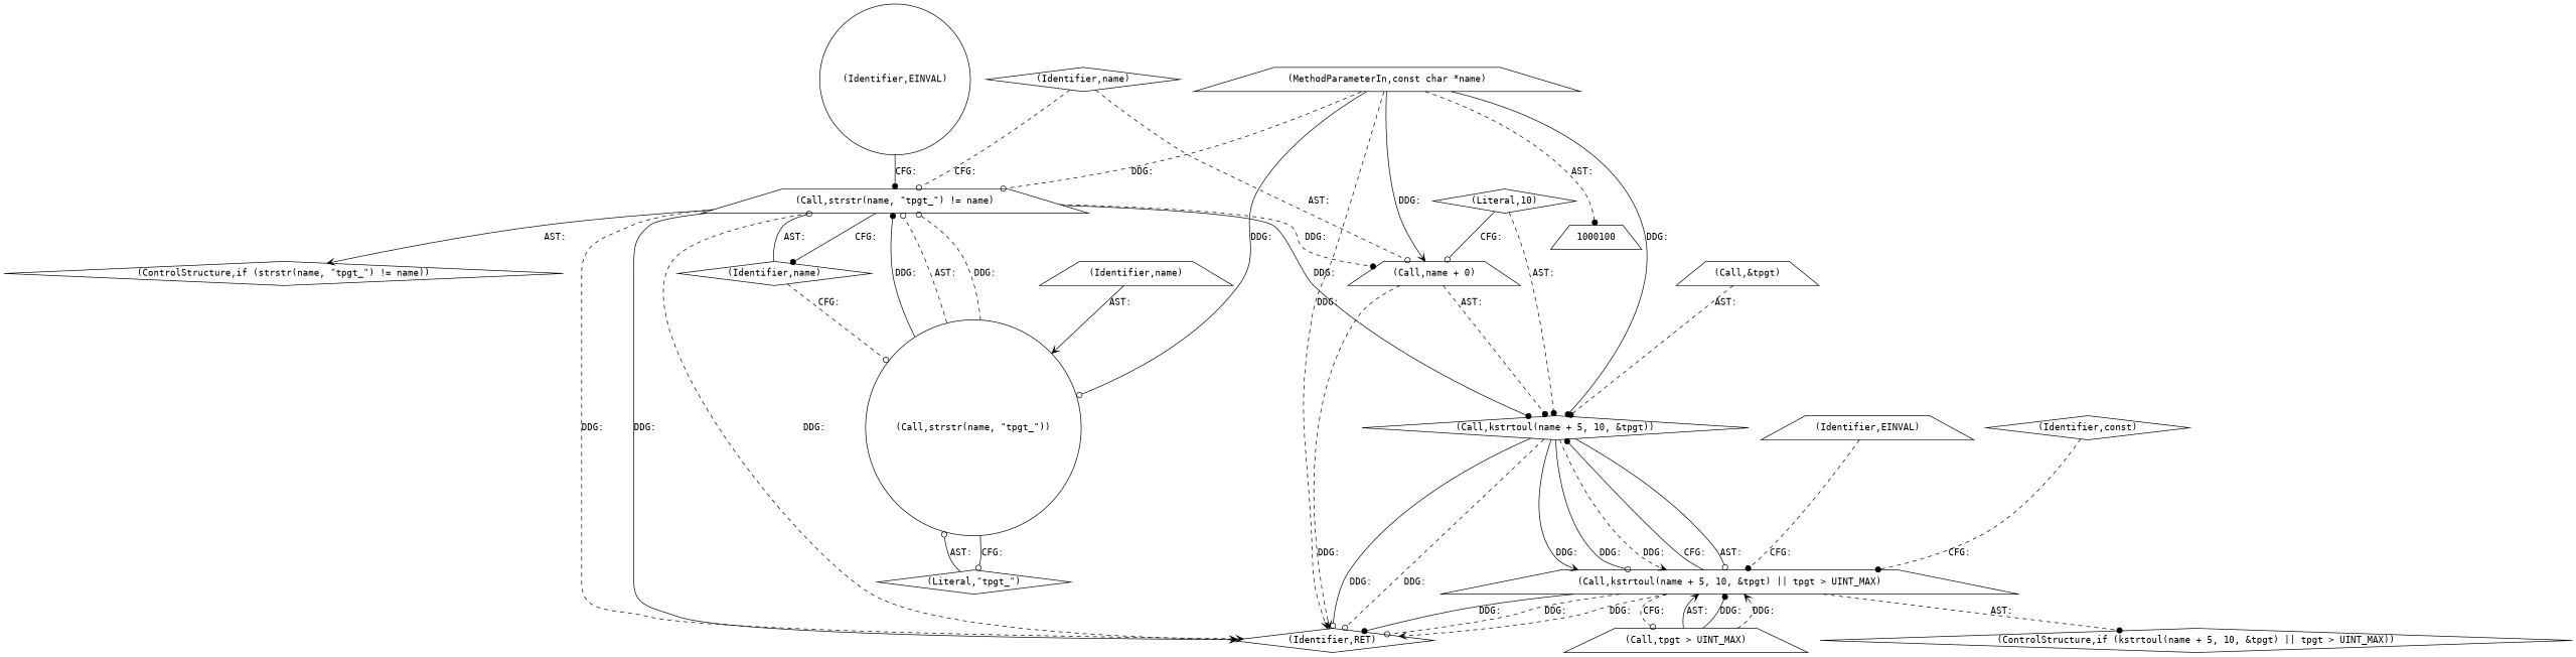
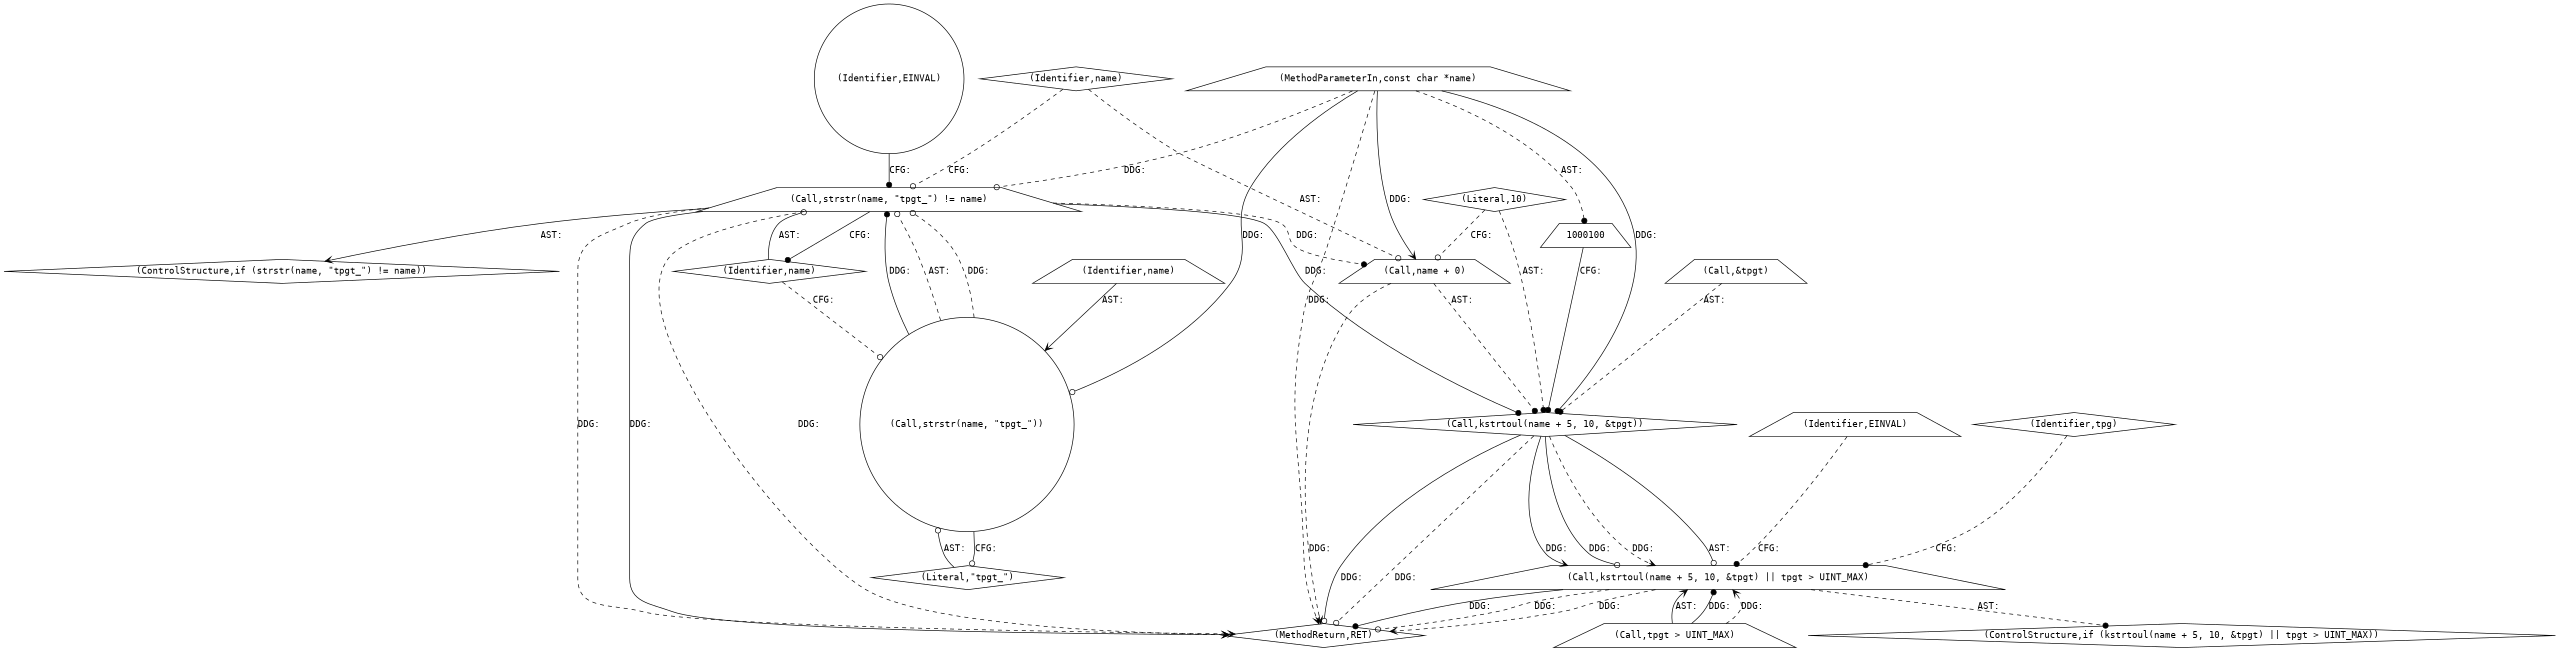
  digraph {
    fontname="DejaVu Sans Mono"
    node [fontname="DejaVu Sans Mono" shape=trapezium]
    edge [arrowhead=odot fontname="DejaVu Sans Mono" style=dashed]
    n1 [label="(Call,strstr(name, \"tpgt_\") != name)"]
    n2 [label="(Call,kstrtoul(name + 5, 10, &tpgt))" shape=diamond]
    n3 [label="(Call,name + 0)"]
    n4 [label="(ControlStructure,if (strstr(name, \"tpgt_\") != name))" shape=diamond]
    n5 [label="(Identifier,name)" shape=diamond]
-   n6 [label="(Identifier,RET)" shape=diamond]
+   n6 [label="(MethodReturn,RET)" shape=diamond]
    n7 [label="(Call,kstrtoul(name + 5, 10, &tpgt) || tpgt > UINT_MAX)"]
    n8 [label="(Call,strstr(name, \"tpgt_\"))" shape=circle]
    n9 [label="(Literal,\"tpgt_\")" shape=diamond]
    n10 [label="(MethodParameterIn,const char *name)"]
    1000100
    n12 [label="(Call,tpgt > UINT_MAX)"]
    n13 [label="(ControlStructure,if (kstrtoul(name + 5, 10, &tpgt) || tpgt > UINT_MAX))" shape=diamond]
    n14 [label="(Call,&tpgt)"]
    n15 [label="(Identifier,name)"]
    n16 [label="(Identifier,EINVAL)"]
-   n17 [label="(Identifier,const)" shape=diamond]
+   n17 [label="(Identifier,tpg)" shape=diamond]
    n18 [label="(Literal,10)" shape=diamond]
    n19 [label="(Identifier,EINVAL)" shape=circle]
    n20 [label="(Identifier,name)" shape=diamond]
    n1 -> n2 [arrowhead=dot label="DDG: " style=solid]
    n1 -> n3 [arrowhead=dot label="DDG: "]
    n1 -> n4 [arrowhead=vee label="AST: " style=solid]
    n1 -> n5 [arrowhead=dot label="CFG: " style=solid]
    n1 -> n6 [arrowhead=vee label="DDG: " style=solid]
    n1 -> n6 [arrowhead=vee label="DDG: "]
    n1 -> n6 [arrowhead=vee label="DDG: "]
    n2 -> n6 [label="DDG: "]
    n2 -> n6 [label="DDG: " style=solid]
    n2 -> n7 [label="AST: " style=solid]
    n2 -> n7 [arrowhead=vee label="DDG: " style=solid]
    n2 -> n7 [label="DDG: " style=solid]
    n2 -> n7 [arrowhead=vee label="DDG: "]
    n3 -> n2 [arrowhead=dot label="AST: "]
    n3 -> n6 [arrowhead=vee label="DDG: "]
    n5 -> n1 [label="AST: " style=solid]
    n5 -> n8 [label="CFG: "]
-   n7 -> n2 [arrowhead=dot label="CFG: " style=solid]
+   1000100 -> n2 [arrowhead=dot label="CFG: " style=solid]
    n7 -> n6 [arrowhead=dot label="DDG: " style=solid]
    n7 -> n6 [label="DDG: "]
    n7 -> n6 [arrowhead=vee label="DDG: "]
-   n7 -> n12 [label="CFG: "]
    n7 -> n13 [arrowhead=dot label="AST: "]
    n8 -> n1 [label="AST: "]
    n8 -> n1 [arrowhead=dot label="DDG: " style=solid]
    n8 -> n1 [label="DDG: "]
    n8 -> n9 [label="CFG: " style=solid]
    n9 -> n8 [label="AST: " style=solid]
    n10 -> n1 [label="DDG: "]
    n10 -> n2 [arrowhead=dot label="DDG: " style=solid]
    n10 -> n3 [arrowhead=vee label="DDG: " style=solid]
    n10 -> n6 [arrowhead=vee label="DDG: "]
    n10 -> n8 [label="DDG: " style=solid]
    n10 -> 1000100 [arrowhead=dot label="AST: "]
    n12 -> n7 [arrowhead=vee label="AST: " style=solid]
    n12 -> n7 [arrowhead=dot label="DDG: " style=solid]
    n12 -> n7 [arrowhead=vee label="DDG: "]
    n14 -> n2 [arrowhead=dot label="AST: "]
    n15 -> n8 [arrowhead=vee label="AST: " style=solid]
    n16 -> n7 [arrowhead=dot label="CFG: "]
    n17 -> n7 [arrowhead=dot label="CFG: "]
    n18 -> n2 [arrowhead=dot label="AST: "]
-   n18 -> n3 [label="CFG: " style=solid]
+   n18 -> n3 [label="CFG: "]
    n19 -> n1 [arrowhead=dot label="CFG: " style=solid]
    n20 -> n1 [label="CFG: "]
    n20 -> n3 [label="AST: "]
  }
